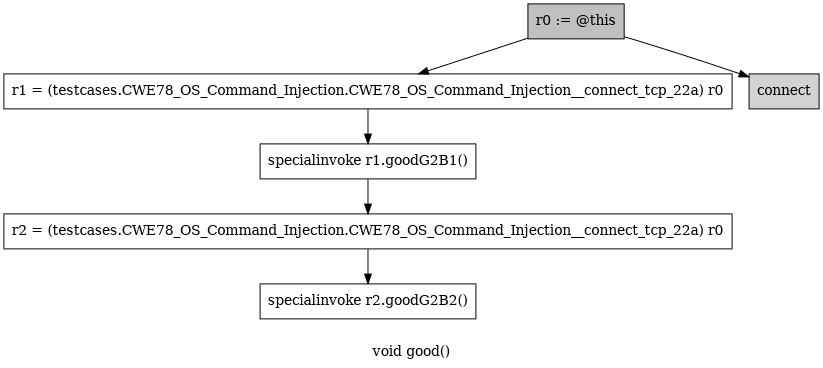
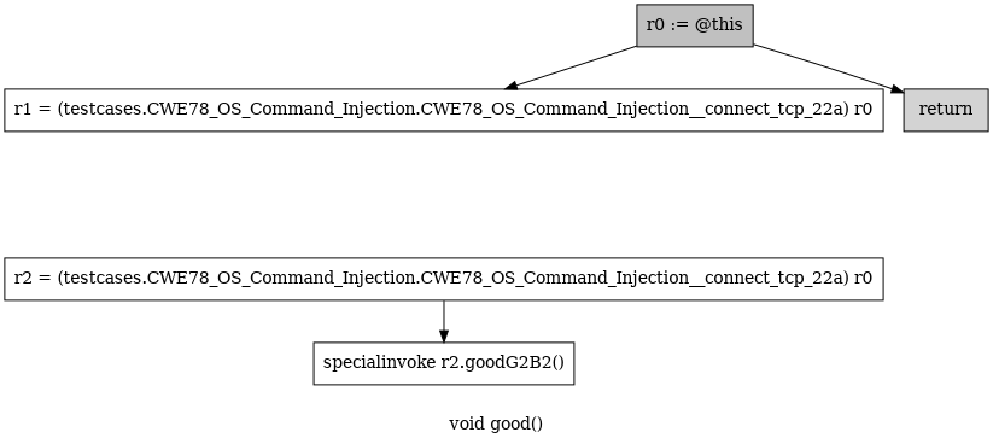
  digraph {
    label="void good()"
    node [shape=box]
    n1 [fillcolor=gray label="r0 := @this" style=filled]
    n2 [label="r1 = (testcases.CWE78_OS_Command_Injection.CWE78_OS_Command_Injection__connect_tcp_22a) r0"]
-   n3 [fillcolor=lightgray label=connect style=filled]
-   n4 [label="specialinvoke r1.goodG2B1()"]
+   n3 [fillcolor=lightgray label=return style=filled]
    n5 [label="r2 = (testcases.CWE78_OS_Command_Injection.CWE78_OS_Command_Injection__connect_tcp_22a) r0"]
    n6 [label="specialinvoke r2.goodG2B2()"]
    n1 -> n2
    n1 -> n3
-   n2 -> n4
-   n4 -> n5
    n5 -> n6
  }
